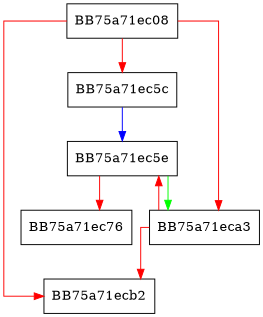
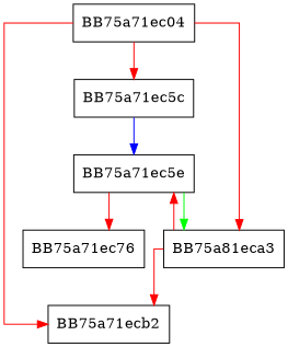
  digraph {
    splines=ortho
    node [shape=box]
    edge [color=red]
-   BB75a71ec08
+   BB75a71ec08 [label=BB75a71ec04]
    BB75a71ecb2
    BB75a71ec5c
-   BB75a71eca3
+   BB75a71eca3 [label=BB75a81eca3]
    BB75a71ec5e
    BB75a71ec76
    BB75a71ec08 -> BB75a71ecb2
    BB75a71ec08 -> BB75a71ec5c
    BB75a71ec08 -> BB75a71eca3
    BB75a71ec5c -> BB75a71ec5e [color=blue]
    BB75a71eca3 -> BB75a71ecb2
    BB75a71eca3 -> BB75a71ec5e
    BB75a71ec5e -> BB75a71eca3 [color=green]
    BB75a71ec5e -> BB75a71ec76
  }
